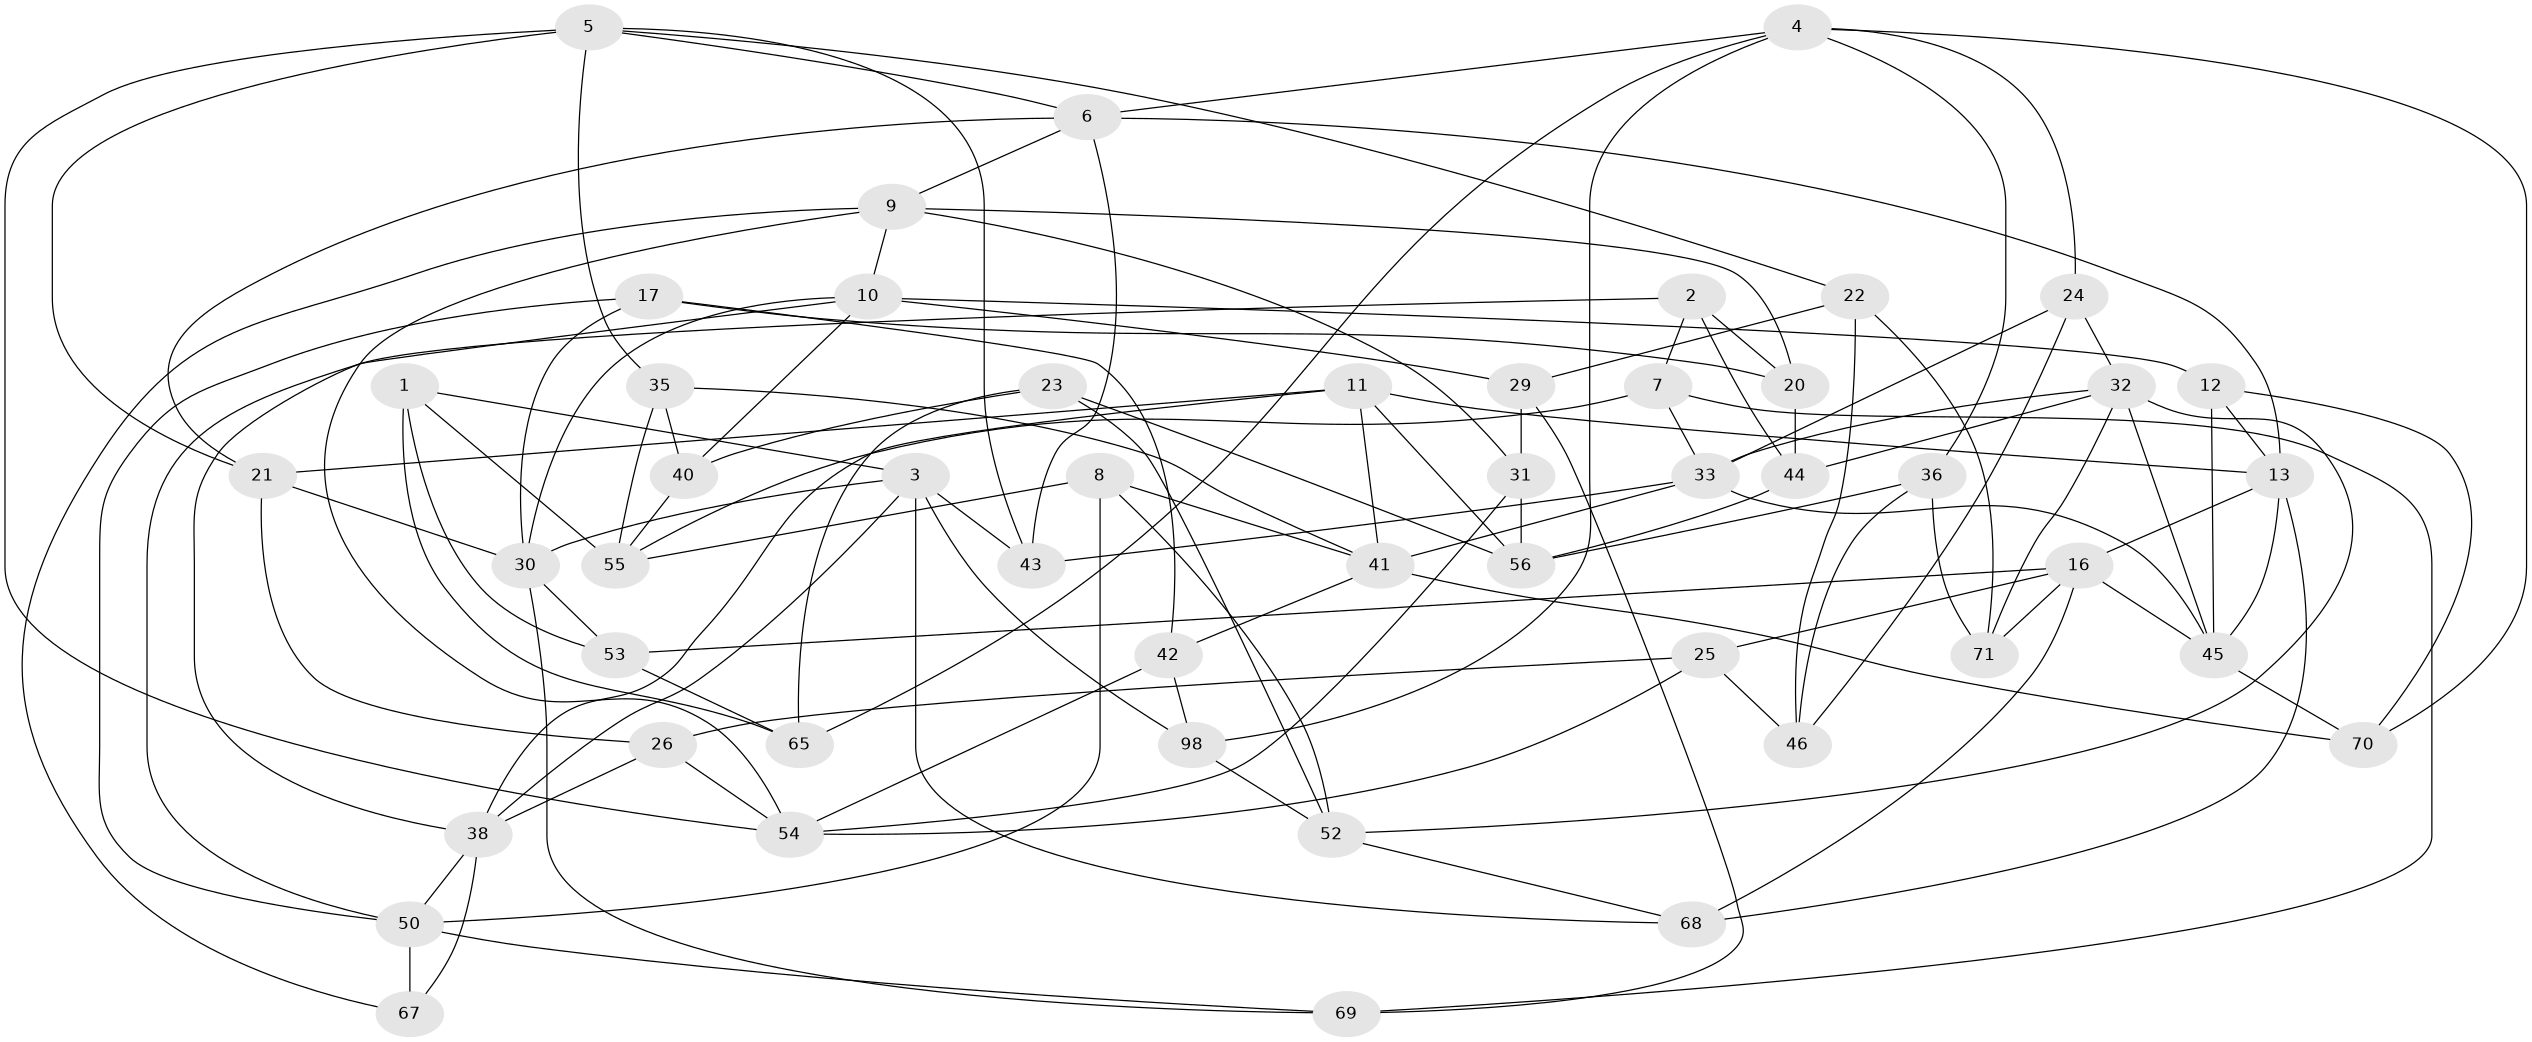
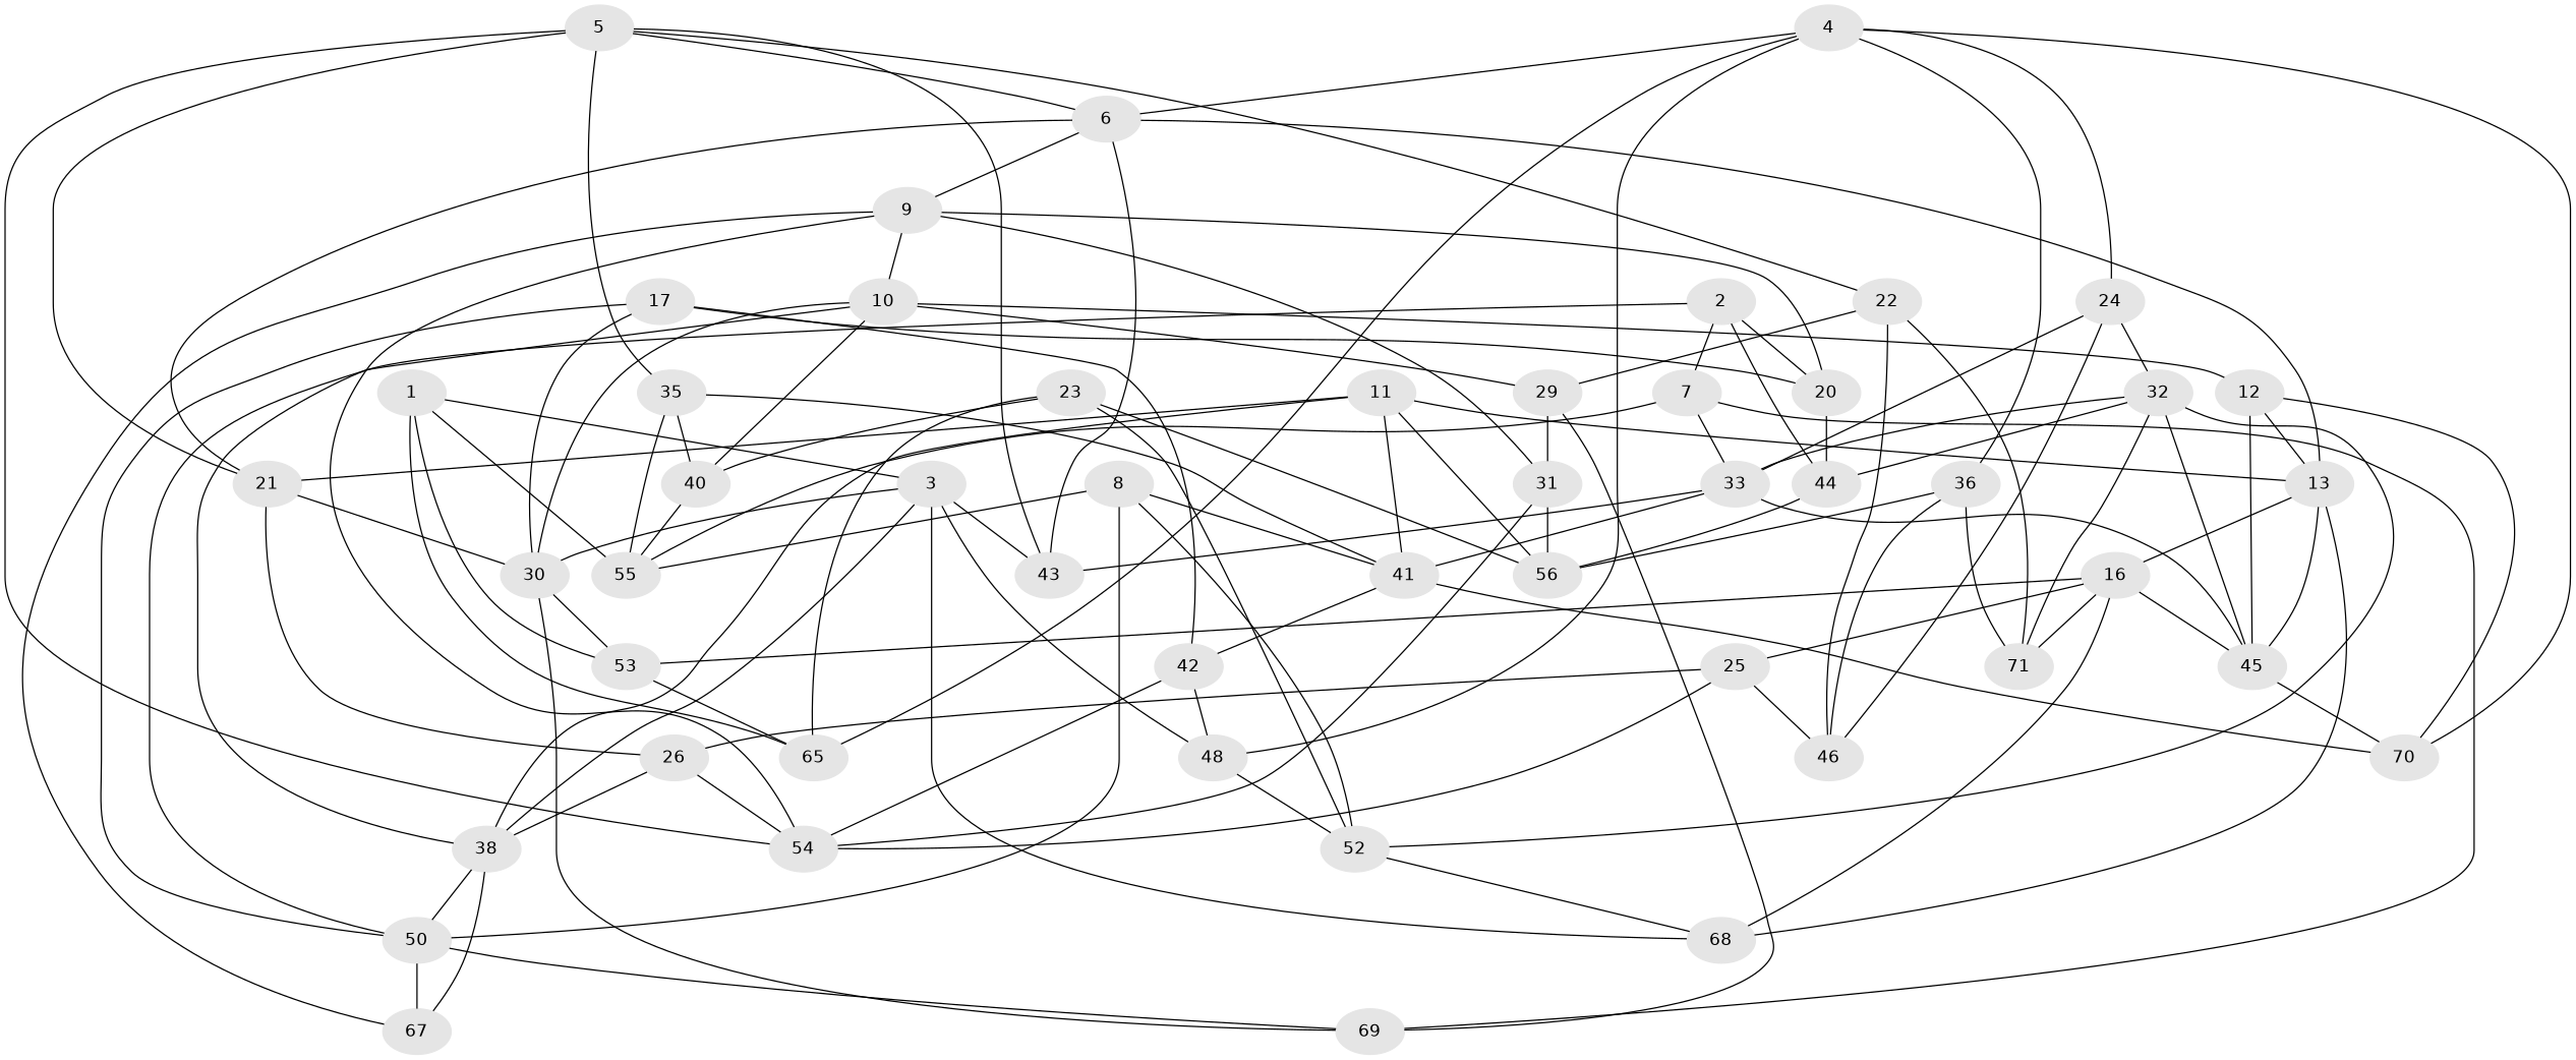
  graph {
    fontname="DejaVu Sans"
    node [color=gray90 fontname="DejaVu Sans" style=filled]
    edge [fontname="DejaVu Sans"]
    3 [super="+47"]
    30 [super="+74"]
    38 [super="+73"]
    43
-   48 [label=98]
+   48
    68
    1
    53
    55 [super="+57"]
    65
    2
    7
    20 [super="+60"]
    44
    50 [super="+64"]
    33 [super="+66"]
    69
    56 [super="+63"]
    67
    52 [super="+72"]
    4 [super="+49"]
    6 [super="+18"]
    24
    36 [super="+59"]
    70
    21 [super="+39"]
    9 [super="+34"]
    13 [super="+27"]
    46
    32 [super="+58"]
    71
    5 [super="+19"]
    22
    35
    54 [super="+61"]
    26
    29
    41 [super="+51"]
    40
    10 [super="+28"]
    31
    45 [super="+62"]
    16 [super="+37"]
    42
    8
    12
    11 [super="+15"]
    25
    17
    23
    3 -- 30
    3 -- 38
    3 -- 43
    3 -- 48
    3 -- 68
    30 -- 53
    30 -- 69
    38 -- 50
    38 -- 67
    48 -- 52
    1 -- 3
    1 -- 53
    1 -- 55
    1 -- 65
    53 -- 65
    2 -- 7
    2 -- 20
    2 -- 44
    2 -- 50
    7 -- 55
    7 -- 33
    7 -- 69
    20 -- 44
    44 -- 56
    50 -- 69
    50 -- 67
    33 -- 43
    33 -- 41
    33 -- 45
    52 -- 68
    4 -- 48
    4 -- 65
    4 -- 6
    4 -- 24
    4 -- 36
    4 -- 70
    6 -- 43
    6 -- 21
    6 -- 9
    6 -- 13
    24 -- 33
    24 -- 46
    24 -- 32
    36 -- 56 [weight=2]
    36 -- 46
    36 -- 71
    21 -- 30
    21 -- 26
    9 -- 20
    9 -- 67
    9 -- 54
    9 -- 10
    9 -- 31
    13 -- 68
    13 -- 45
    13 -- 16
    32 -- 44
    32 -- 33
    32 -- 52
    32 -- 71
    32 -- 45
    5 -- 43
    5 -- 6
    5 -- 21
    5 -- 22
    5 -- 35
    5 -- 54
    22 -- 46
    22 -- 71
    22 -- 29
    35 -- 55
    35 -- 41
    35 -- 40
    26 -- 38
    26 -- 54
    29 -- 69
    29 -- 31
    41 -- 70
    41 -- 42
    40 -- 55
    10 -- 30
    10 -- 38
    10 -- 29
    10 -- 40
    10 -- 12
    31 -- 56
    31 -- 54
    45 -- 70
    16 -- 68
    16 -- 53
    16 -- 71
    16 -- 45
    16 -- 25
    42 -- 48
    42 -- 54
    8 -- 55
    8 -- 50
    8 -- 52
    8 -- 41
    12 -- 70
    12 -- 13
    12 -- 45
    11 -- 38
    11 -- 56
    11 -- 21 [weight=2]
    11 -- 13
    11 -- 41
    25 -- 46
    25 -- 54
    25 -- 26
    17 -- 30
    17 -- 20
    17 -- 50
    17 -- 42
    23 -- 65
    23 -- 56
    23 -- 52
    23 -- 40
  }
